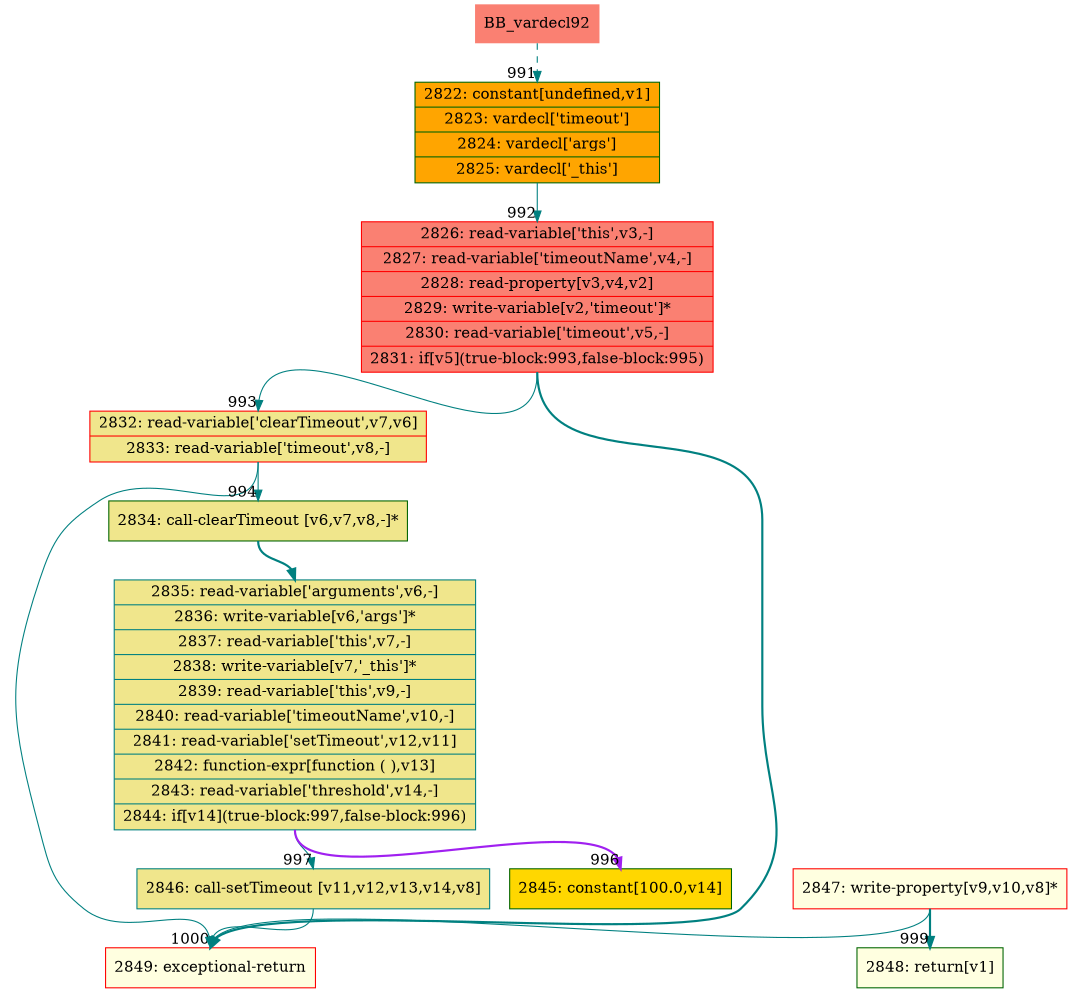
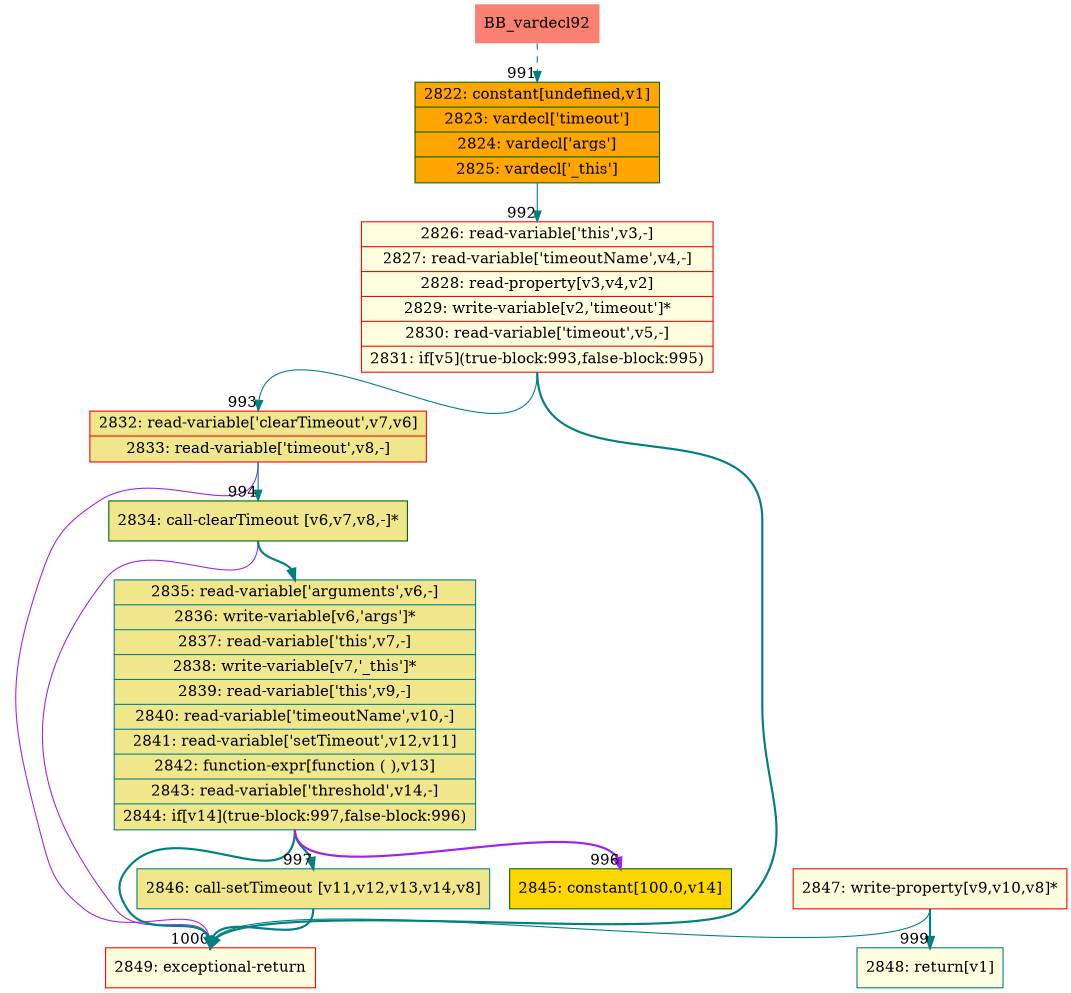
  digraph {
    rankdir=TD
    node [color=darkgreen fillcolor=khaki shape=record style=filled]
    edge [color=teal headport=n style=solid tailport=s]
    n1 [color=teal fillcolor=salmon label=BB_vardecl92 shape=none]
    n2 [fillcolor=orange label="{2822: constant[undefined,v1]|2823: vardecl['timeout']|2824: vardecl['args']|2825: vardecl['_this']}"]
-   n3 [color=red fillcolor=salmon label="{2826: read-variable['this',v3,-]|2827: read-variable['timeoutName',v4,-]|2828: read-property[v3,v4,v2]|2829: write-variable[v2,'timeout']*|2830: read-variable['timeout',v5,-]|2831: if[v5](true-block:993,false-block:995)}"]
+   n3 [color=red fillcolor=lightyellow label="{2826: read-variable['this',v3,-]|2827: read-variable['timeoutName',v4,-]|2828: read-property[v3,v4,v2]|2829: write-variable[v2,'timeout']*|2830: read-variable['timeout',v5,-]|2831: if[v5](true-block:993,false-block:995)}"]
    n4 [color=red label="{2832: read-variable['clearTimeout',v7,v6]|2833: read-variable['timeout',v8,-]}"]
    n5 [color=red fillcolor=lightyellow label="{2849: exceptional-return}"]
    n6 [label="{2834: call-clearTimeout [v6,v7,v8,-]*}"]
    n7 [color=teal label="{2835: read-variable['arguments',v6,-]|2836: write-variable[v6,'args']*|2837: read-variable['this',v7,-]|2838: write-variable[v7,'_this']*|2839: read-variable['this',v9,-]|2840: read-variable['timeoutName',v10,-]|2841: read-variable['setTimeout',v12,v11]|2842: function-expr[function ( ),v13]|2843: read-variable['threshold',v14,-]|2844: if[v14](true-block:997,false-block:996)}"]
    n8 [color=teal label="{2846: call-setTimeout [v11,v12,v13,v14,v8]}"]
    n9 [fillcolor=gold label="{2845: constant[100.0,v14]}"]
    n10 [color=red fillcolor=lightyellow label="{2847: write-property[v9,v10,v8]*}"]
-   n11 [fillcolor=lightyellow label="{2848: return[v1]}"]
+   n11 [color=teal fillcolor=lightyellow label="{2848: return[v1]}"]
    n1 -> n2 [headlabel="    991" style=dashed]
    n2 -> n3 [headlabel="      992"]
    n3 -> n4 [headlabel="      993"]
    n3 -> n5 [headlabel="      1000" style=bold]
-   n4 -> n5
+   n4 -> n5 [color=purple]
    n4 -> n6 [headlabel="      994"]
+   n6 -> n5 [color=purple]
    n6 -> n7 [style=bold]
-   n7 -> n8 [headlabel="      997"]
+   n7 -> n5 [style=bold]
+   n7 -> n8 [headlabel="      997" style=bold]
    n7 -> n9 [color=purple headlabel="      996" style=bold]
-   n8 -> n5
+   n8 -> n5 [style=bold]
    n10 -> n5
    n10 -> n11 [headlabel="      999" style=bold]
  }
